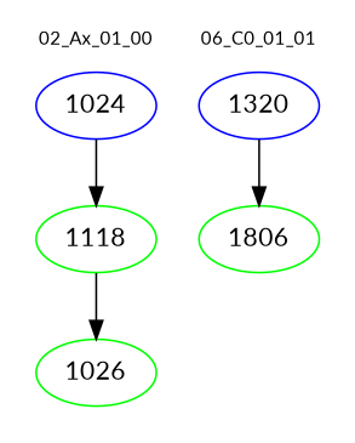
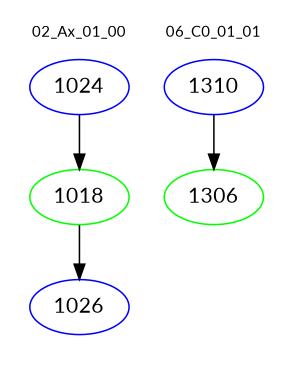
  digraph {
    fontname=Lato
    node [color=blue fontname=Lato]
    edge [color=black fontname=Lato]
    n1 [label=1024]
-   n2 [color=green label=1118]
-   n3 [color=green label=1026]
-   n4 [label=1320]
-   n5 [color=green label=1806]
+   n2 [color=green label=1018]
+   n3 [label=1026]
+   n4 [label=1310]
+   n5 [color=green label=1306]
    subgraph cluster_1 {
      color=white
      fontsize=10
      label="02_Ax_01_00"
      n1
      n2
      n3
    }
    subgraph cluster_2 {
      color=white
      fontsize=10
      label="06_C0_01_01"
      n4
      n5
    }
    n1 -> n2
    n2 -> n3
    n4 -> n5
  }
